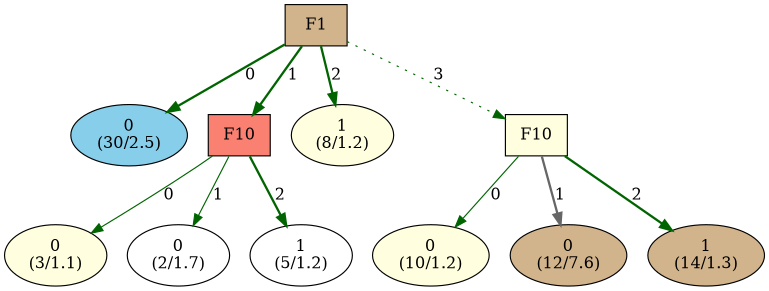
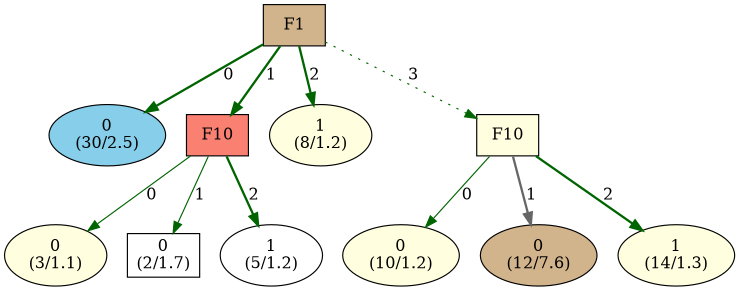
  digraph {
    node [fillcolor=lightyellow shape=ellipse style=filled]
    edge [color=darkgreen style=bold]
    n1 [fillcolor=tan label="F1\n" shape=box]
    n2 [fillcolor=skyblue label="0\n(30/2.5)"]
    n3 [fillcolor=salmon label="F10\n" shape=box]
    n4 [label="1\n(8/1.2)"]
    n5 [label="F10\n" shape=box]
    n6 [label="0\n(3/1.1)"]
-   n7 [fillcolor=white label="0\n(2/1.7)"]
+   n7 [fillcolor=white label="0\n(2/1.7)" shape=box]
    n8 [fillcolor=white label="1\n(5/1.2)"]
    n9 [label="0\n(10/1.2)"]
    n10 [fillcolor=tan label="0\n(12/7.6)"]
-   n11 [fillcolor=tan label="1\n(14/1.3)"]
+   n11 [label="1\n(14/1.3)"]
    n1 -> n2 [label=0]
    n1 -> n3 [label=1]
    n1 -> n4 [label=2]
    n1 -> n5 [label=3 style=dotted]
    n3 -> n6 [label=0 style=solid]
    n3 -> n7 [label=1 style=solid]
    n3 -> n8 [label=2]
    n5 -> n9 [label=0 style=solid]
    n5 -> n10 [color=gray40 label=1]
    n5 -> n11 [label=2]
  }
